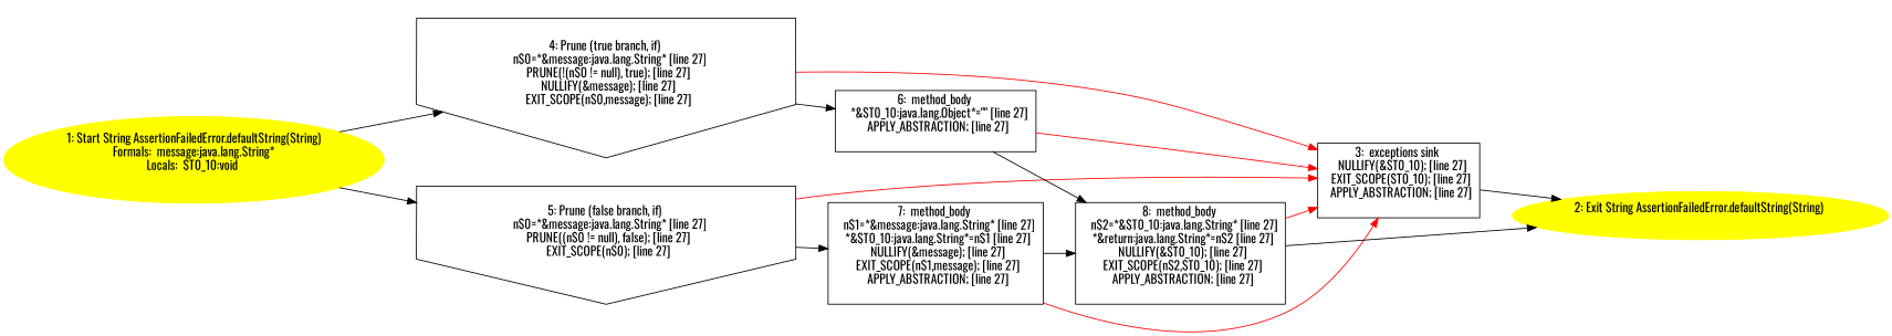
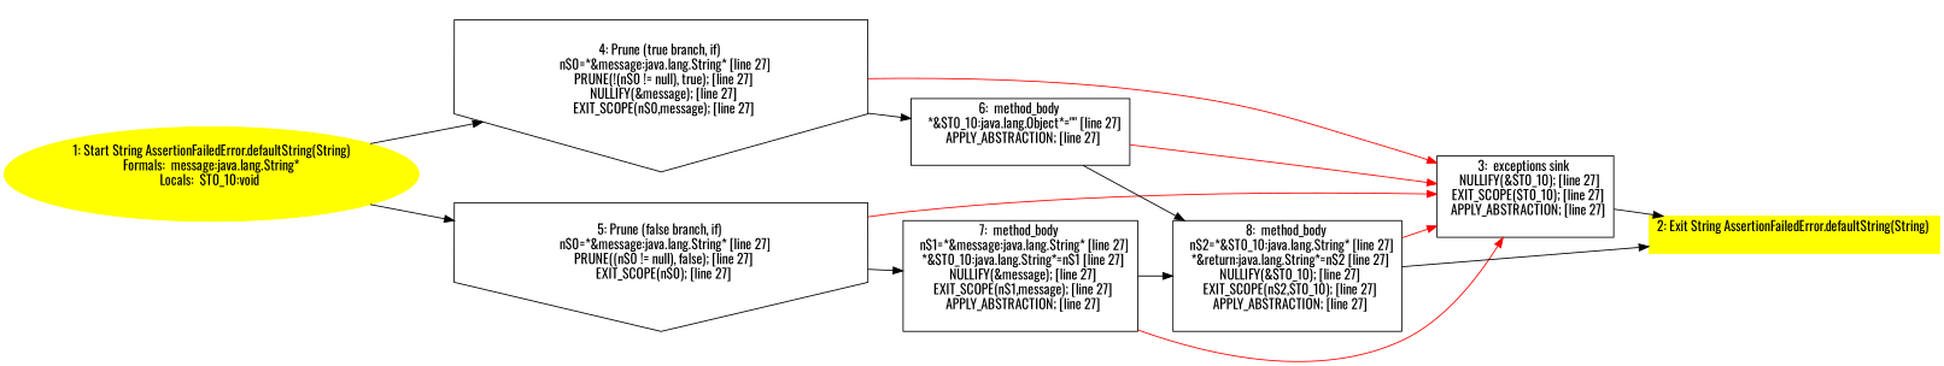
  digraph {
    rankdir=LR
    fontname=Oswald
    node [fontname=Oswald shape=box]
    edge [fontname=Oswald]
    n1 [color=yellow label="1: Start String AssertionFailedError.defaultString(String)\nFormals:  message:java.lang.String*\nLocals:  $T0_10:void \n  " style=filled shape=""]
    n2 [label="4: Prune (true branch, if) \n   n$0=*&message:java.lang.String* [line 27]\n  PRUNE(!(n$0 != null), true); [line 27]\n  NULLIFY(&message); [line 27]\n  EXIT_SCOPE(n$0,message); [line 27]\n " shape=invhouse]
    n3 [label="5: Prune (false branch, if) \n   n$0=*&message:java.lang.String* [line 27]\n  PRUNE((n$0 != null), false); [line 27]\n  EXIT_SCOPE(n$0); [line 27]\n " shape=invhouse]
    n4 [label="3:  exceptions sink \n   NULLIFY(&$T0_10); [line 27]\n  EXIT_SCOPE($T0_10); [line 27]\n  APPLY_ABSTRACTION; [line 27]\n "]
    n5 [label="6:  method_body \n   *&$T0_10:java.lang.Object*=\"\" [line 27]\n  APPLY_ABSTRACTION; [line 27]\n "]
    n6 [label="7:  method_body \n   n$1=*&message:java.lang.String* [line 27]\n  *&$T0_10:java.lang.String*=n$1 [line 27]\n  NULLIFY(&message); [line 27]\n  EXIT_SCOPE(n$1,message); [line 27]\n  APPLY_ABSTRACTION; [line 27]\n "]
-   n7 [color=yellow label="2: Exit String AssertionFailedError.defaultString(String) \n  " style=filled shape=""]
+   n7 [color=yellow label="2: Exit String AssertionFailedError.defaultString(String) \n  " style=filled]
    n8 [label="8:  method_body \n   n$2=*&$T0_10:java.lang.String* [line 27]\n  *&return:java.lang.String*=n$2 [line 27]\n  NULLIFY(&$T0_10); [line 27]\n  EXIT_SCOPE(n$2,$T0_10); [line 27]\n  APPLY_ABSTRACTION; [line 27]\n "]
    n1 -> n2
    n1 -> n3
    n2 -> n4 [color=red]
    n2 -> n5
    n3 -> n4 [color=red]
    n3 -> n6
    n4 -> n7
    n5 -> n4 [color=red]
    n5 -> n8
    n6 -> n4 [color=red]
    n6 -> n8
    n8 -> n4 [color=red]
    n8 -> n7
  }
